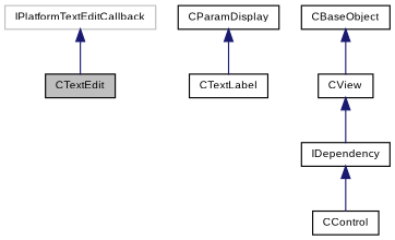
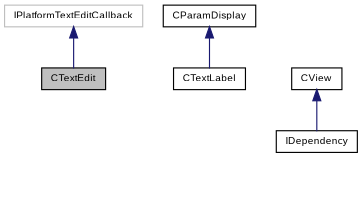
  digraph {
    node [color=black fontname=Arial fontsize=9 shape=record]
    edge [color=midnightblue dir=back fontname=Arial fontsize=9 labelfontname=Arial labelfontsize=9 style=solid]
    n1 [fillcolor=grey75 fontcolor=black height=0.2 label=CTextEdit style=filled width=0.4]
    n2 [height=0.2 label=CTextLabel width=0.4]
    n3 [height=0.2 label=CParamDisplay width=0.4]
-   n4 [height=0.2 label=CControl width=0.4]
    n5 [height=0.2 label=CView width=0.4]
    n6 [height=0.2 label=IDependency width=0.4]
-   n7 [height=0.2 label=CBaseObject width=0.4]
    n8 [color=grey75 height=0.2 label=IPlatformTextEditCallback width=0.4]
    n3 -> n2
    n5 -> n6
-   n6 -> n4
-   n7 -> n5
    n8 -> n1
  }
